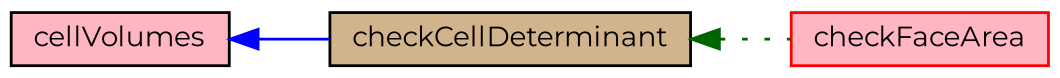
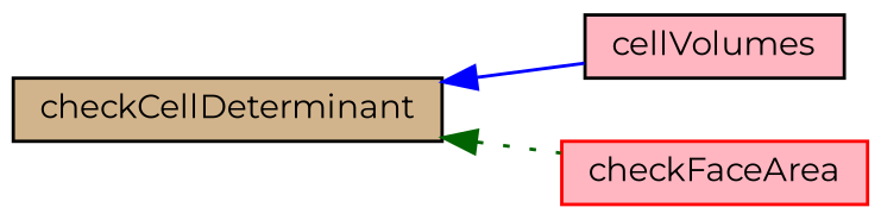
  digraph {
    fontname=Montserrat
    rankdir=LR
    node [color=black fillcolor=lightpink fontname=Montserrat fontsize=10 shape=record style=filled]
    edge [dir=back fontname=Montserrat fontsize=10 labelfontname=Helvetica labelfontsize=10]
    n1 [fillcolor=tan fontcolor=black height=0.2 label=checkCellDeterminant width=0.4]
    n2 [height=0.2 label=cellVolumes width=0.4]
    n3 [color=red height=0.2 label=checkFaceArea width=0.4]
-   n2 -> n1 [color=blue style=solid]
+   n1 -> n2 [color=blue style=solid]
    n1 -> n3 [color=darkgreen style=dotted]
  }
